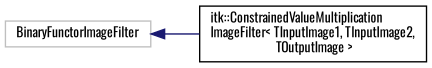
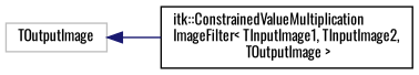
  digraph {
    rankdir=LR
    fontname=Oswald
    node [fontname=Oswald fontsize=10 shape=record]
-   n1 [color=grey75 height=0.2 label=BinaryFunctorImageFilter width=0.4]
+   n1 [color=grey75 height=0.2 label=TOutputImage width=0.4]
    n2 [color=black height=0.2 label="itk::ConstrainedValueMultiplication\lImageFilter\< TInputImage1, TInputImage2,\l TOutputImage \>" width=0.4]
    n1 -> n2 [color=midnightblue dir=back fontname=Oswald fontsize=10 labelfontname=Helvetica labelfontsize=10 style=solid]
  }
